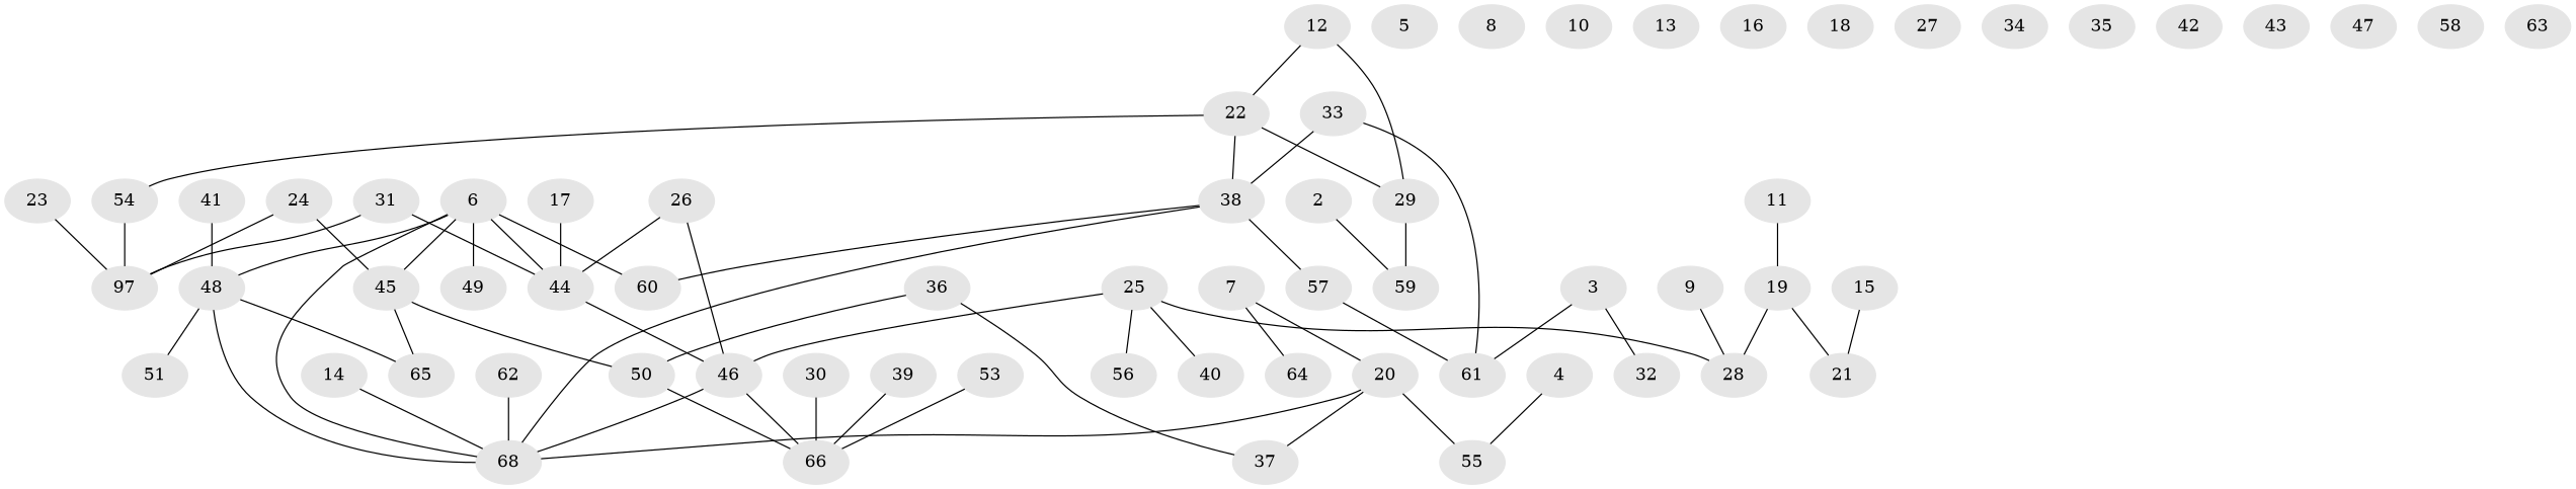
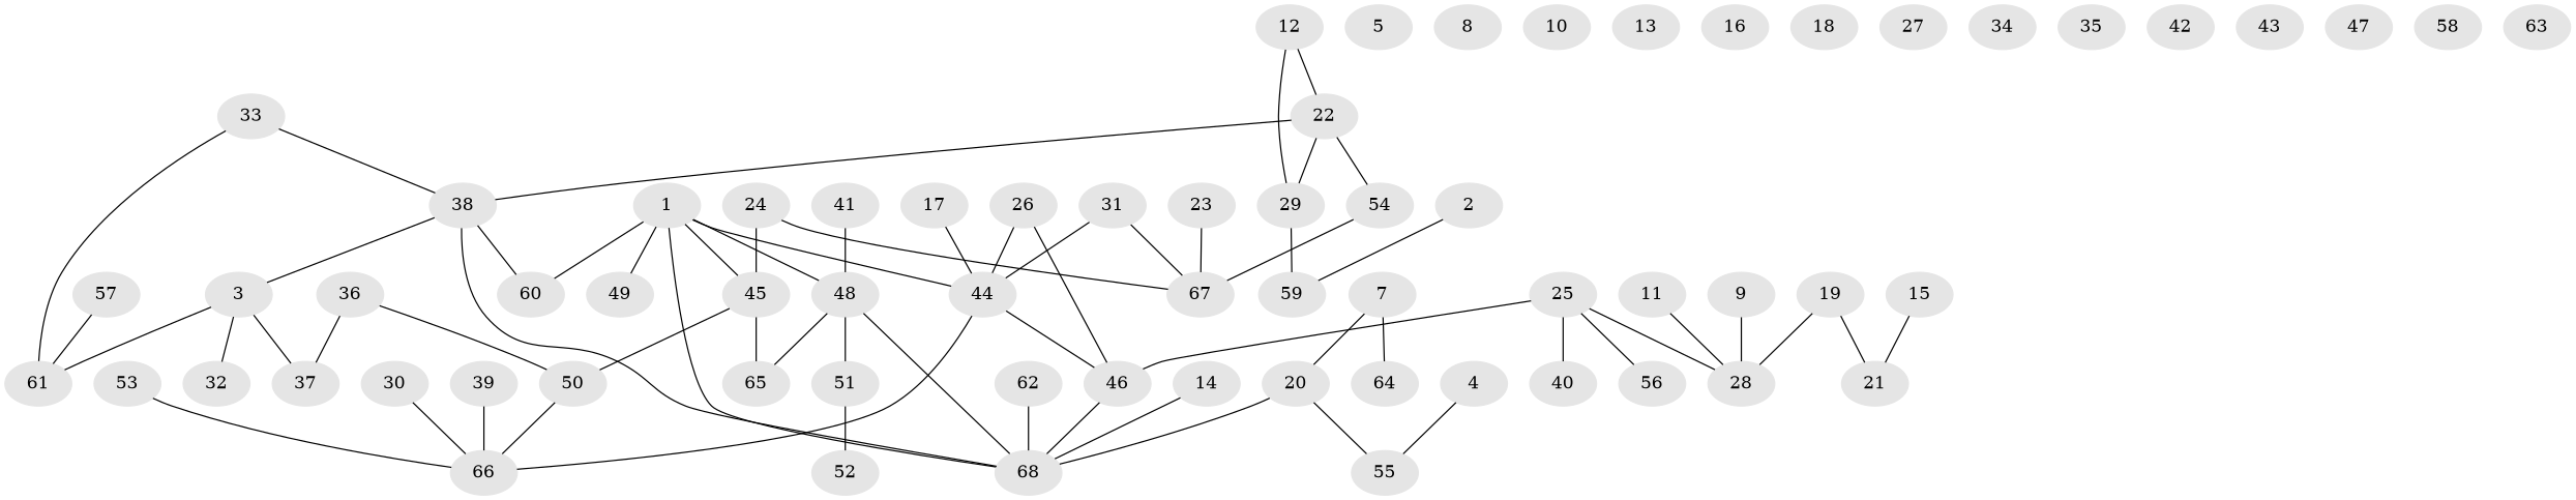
  graph {
    node [color=gray90 style=filled]
-   1 [label=6]
+   1
    44
    45
    48
    49
    60
    68
    46
    50
    65
    51
    2
    59
    3
    32
    37
    61
    4
    55
    5
    11
    19
    12
    22
    29
    7
    20
    64
    8
    9
    28
    10
    21
    38
    54
    13
    14
    15
    16
    17
    18
    57
-   67 [label=97]
+   67
    23
    24
    25
    40
    56
    66
    26
    27
    30
    31
    33
    34
    35
    36
    39
    41
    42
    43
    47
+   52
    53
    58
    62
    63
    1 -- 44
    1 -- 45
    1 -- 48
    1 -- 49
    1 -- 60
    1 -- 68
    44 -- 46
    45 -- 50
    45 -- 65
    48 -- 68
    48 -- 65
    48 -- 51
    46 -- 68
-   46 -- 66
+   44 -- 66
    50 -- 66
+   51 -- 52
    2 -- 59
    3 -- 32
-   20 -- 37
+   3 -- 37
    3 -- 61
    4 -- 55
-   11 -- 19
+   11 -- 28
    19 -- 28
    19 -- 21
    12 -- 22
    12 -- 29
    22 -- 29
    22 -- 38
    22 -- 54
    29 -- 59
    7 -- 20
    7 -- 64
    20 -- 68
    20 -- 55
    9 -- 28
    38 -- 60
    38 -- 68
-   38 -- 57
+   38 -- 3
    54 -- 67
    14 -- 68
    15 -- 21
    17 -- 44
    57 -- 61
    23 -- 67
    24 -- 45
    24 -- 67
    25 -- 46
    25 -- 28
    25 -- 40
    25 -- 56
    26 -- 44
    26 -- 46
    30 -- 66
    31 -- 44
    31 -- 67
    33 -- 61
    33 -- 38
    36 -- 50
    36 -- 37
    39 -- 66
    41 -- 48
    53 -- 66
    62 -- 68
  }
